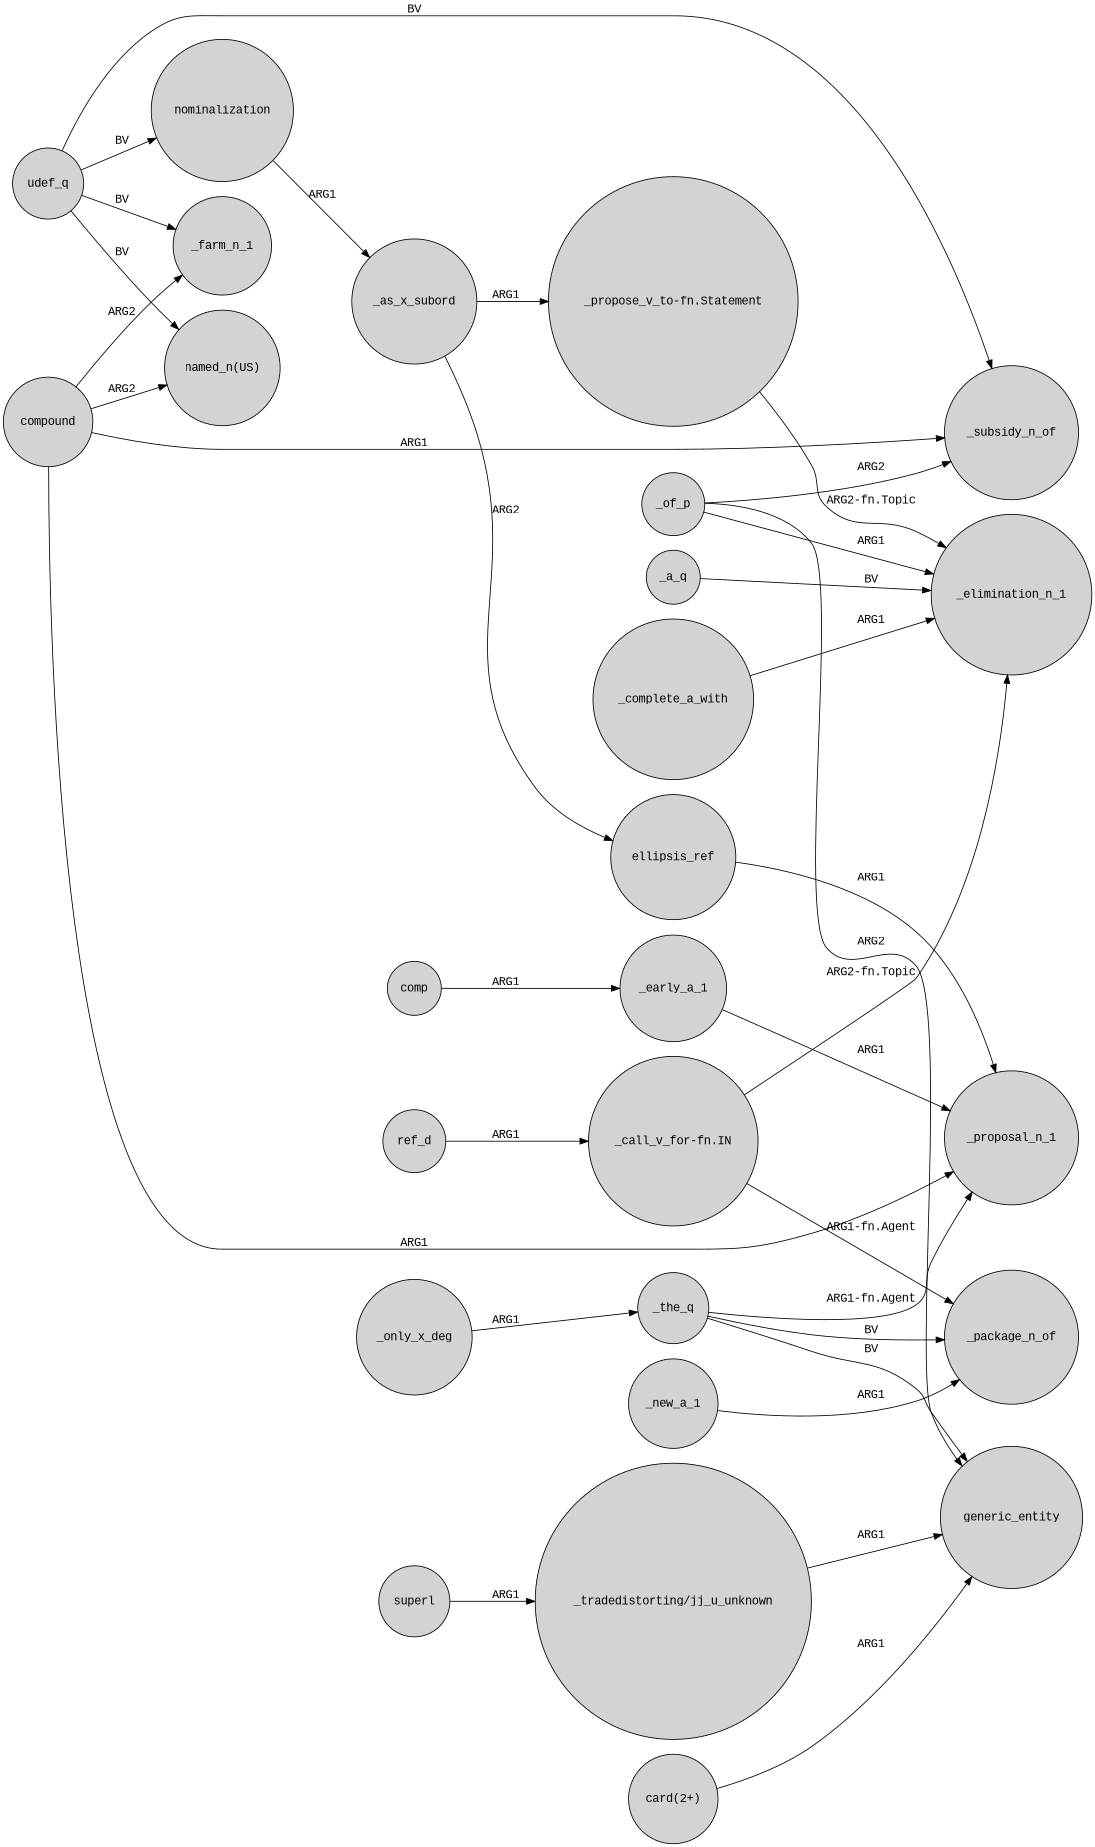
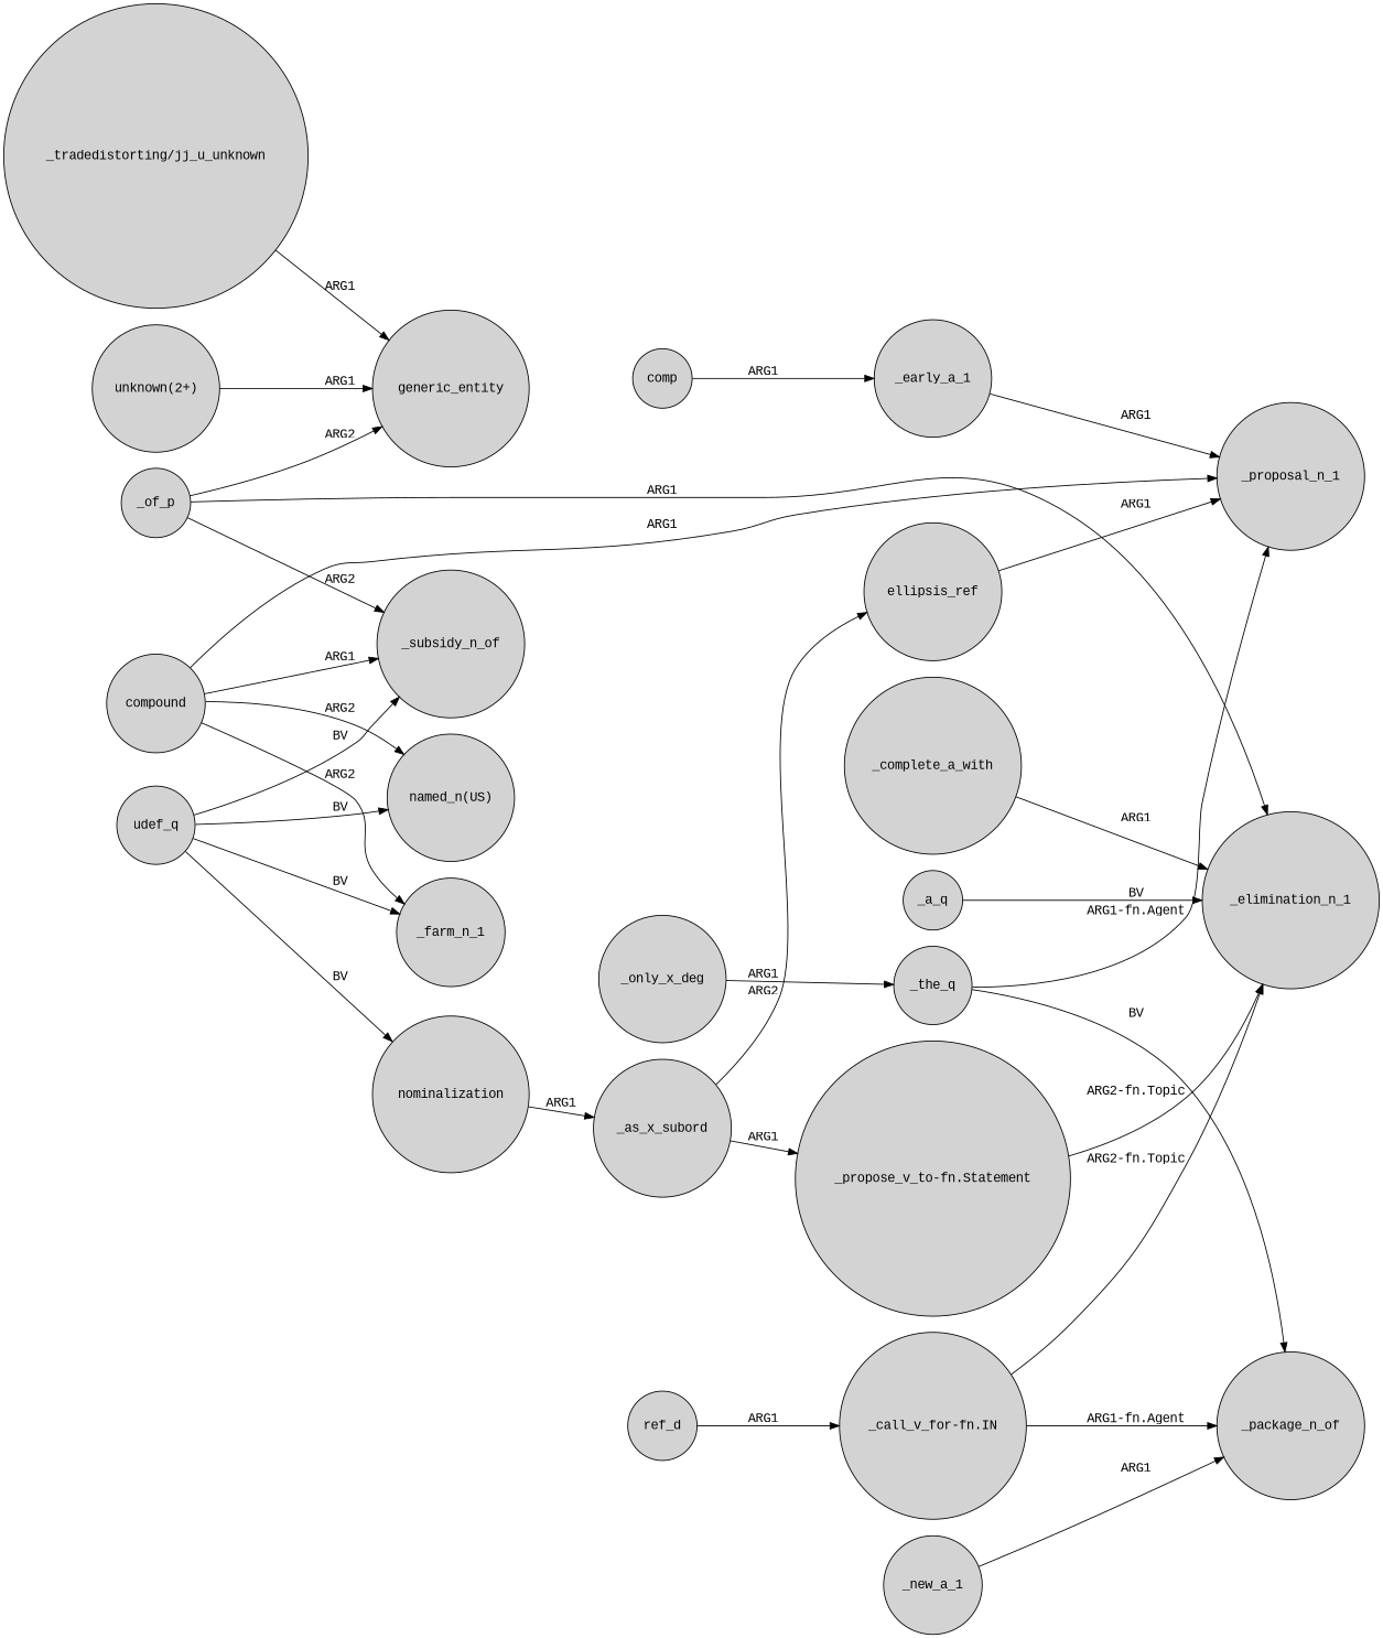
  digraph {
    fontname="Liberation Mono"
    rankdir=LR
    node [fontname="Liberation Mono" shape=circle style=filled]
    edge [fontname="Liberation Mono"]
    _the_q
    generic_entity
    _proposal_n_1
    _package_n_of
    _of_p
    _elimination_n_1
    _subsidy_n_of
    udef_q
    "named_n(US)"
    nominalization
    _farm_n_1
    _as_x_subord
    _early_a_1
    "_tradedistorting/jj_u_unknown"
    _a_q
    n16 [label=ref_d]
    "_call_v_for-fn.IN"
    "_propose_v_to-fn.Statement"
    ellipsis_ref
    compound
    _new_a_1
-   superl
    _only_x_deg
-   "card(2+)"
+   "card(2+)" [label="unknown(2+)"]
    _complete_a_with
    comp
-   _the_q -> generic_entity [label=BV]
    _the_q -> _proposal_n_1 [label="ARG1-fn.Agent"]
    _the_q -> _package_n_of [label=BV]
    _of_p -> generic_entity [label=ARG2]
    _of_p -> _elimination_n_1 [label=ARG1]
    _of_p -> _subsidy_n_of [label=ARG2]
    udef_q -> _subsidy_n_of [label=BV]
    udef_q -> "named_n(US)" [label=BV]
    udef_q -> nominalization [label=BV]
    udef_q -> _farm_n_1 [label=BV]
    nominalization -> _as_x_subord [label=ARG1]
    _as_x_subord -> "_propose_v_to-fn.Statement" [label=ARG1]
    _as_x_subord -> ellipsis_ref [label=ARG2]
    _early_a_1 -> _proposal_n_1 [label=ARG1]
    "_tradedistorting/jj_u_unknown" -> generic_entity [label=ARG1]
    _a_q -> _elimination_n_1 [label=BV]
    n16 -> "_call_v_for-fn.IN" [label=ARG1]
    "_call_v_for-fn.IN" -> _package_n_of [label="ARG1-fn.Agent"]
    "_call_v_for-fn.IN" -> _elimination_n_1 [label="ARG2-fn.Topic"]
    "_propose_v_to-fn.Statement" -> _elimination_n_1 [label="ARG2-fn.Topic"]
    ellipsis_ref -> _proposal_n_1 [label=ARG1]
    compound -> _proposal_n_1 [label=ARG1]
    compound -> _subsidy_n_of [label=ARG1]
    compound -> "named_n(US)" [label=ARG2]
    compound -> _farm_n_1 [label=ARG2]
    _new_a_1 -> _package_n_of [label=ARG1]
-   superl -> "_tradedistorting/jj_u_unknown" [label=ARG1]
    _only_x_deg -> _the_q [label=ARG1]
    "card(2+)" -> generic_entity [label=ARG1]
    _complete_a_with -> _elimination_n_1 [label=ARG1]
    comp -> _early_a_1 [label=ARG1]
  }
